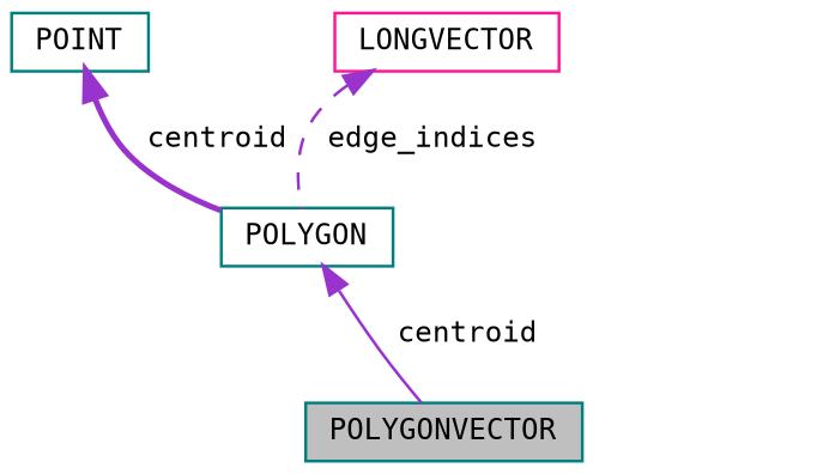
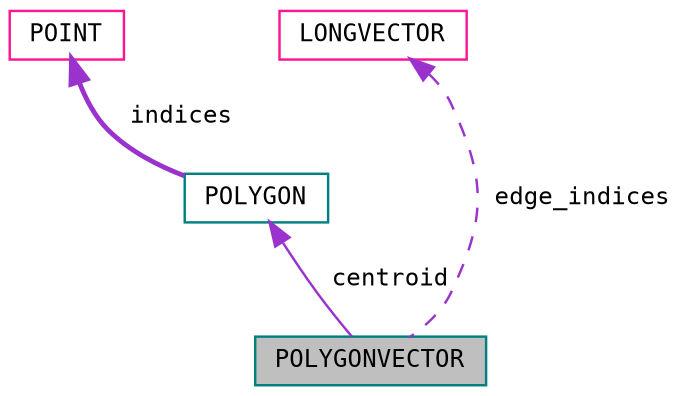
  digraph {
    fontname="DejaVu Sans Mono"
    node [color=teal fontname="DejaVu Sans Mono" fontsize=10 shape=record]
    edge [color=darkorchid3 dir=back fontname="DejaVu Sans Mono" fontsize=10 labelfontname=FreeSans labelfontsize=10]
    n1 [fillcolor=grey75 fontcolor=black height=0.2 label=POLYGONVECTOR style=filled width=0.4]
    n2 [height=0.2 label=POLYGON width=0.4]
-   n3 [height=0.2 label=POINT width=0.4]
+   n3 [color=deeppink height=0.2 label=POINT width=0.4]
    n4 [color=deeppink height=0.2 label=LONGVECTOR width=0.4]
    n2 -> n1 [label=" centroid" style=solid]
-   n3 -> n2 [label=" centroid" style=bold]
-   n4 -> n2 [label=" edge_indices" style=dashed]
+   n3 -> n2 [label=" indices" style=bold]
+   n4 -> n1 [label=" edge_indices" style=dashed]
  }
